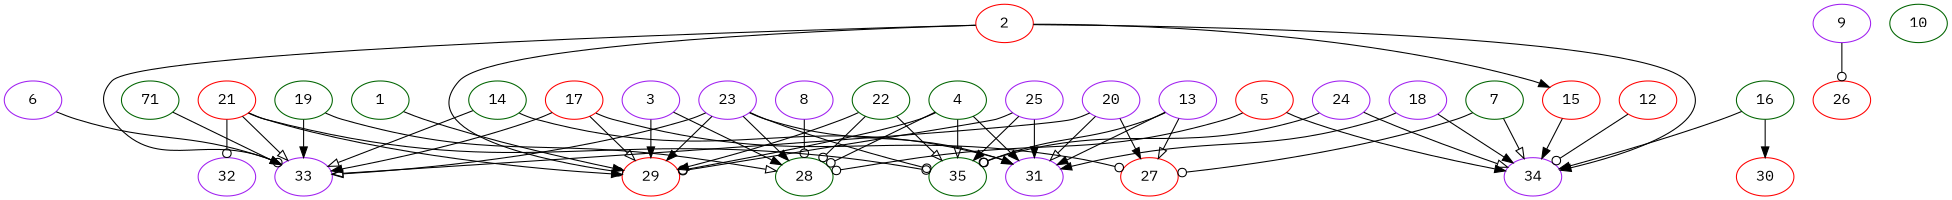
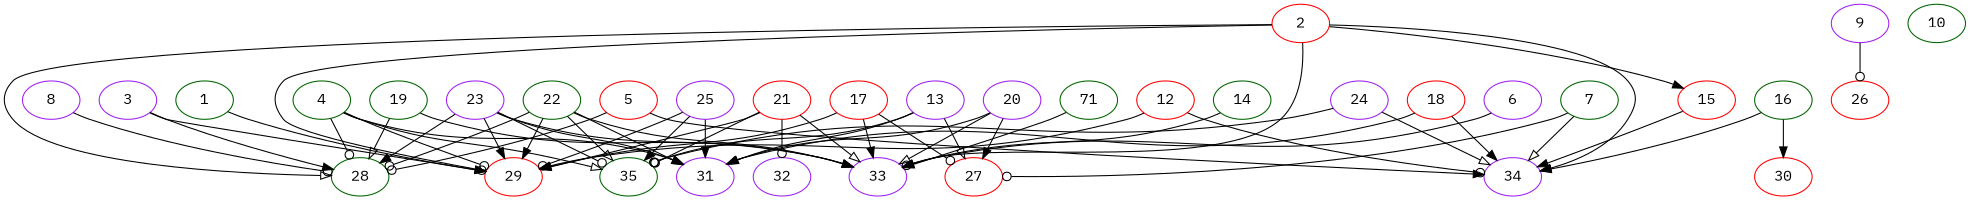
  digraph {
    fontname="IBM Plex Mono"
    node [alpha=0.18 color=purple fontname="IBM Plex Mono"]
    edge [arrowhead=normal fontname="IBM Plex Mono"]
    1 [alpha=0.01 color=darkgreen expect_size=18182144]
    29 [alpha=0.19 color=red expect_size=19336192]
    2 [color=red expect_size=8207360]
    28 [alpha=0.08 color=darkgreen expect_size=31596544]
    33 [alpha=0.20 expect_size=11696128]
    34 [alpha=0.07 expect_size=11975680]
    15 [alpha=0.12 color=red expect_size=13058048]
    30 [alpha=0.17 color=red expect_size=14493696]
    3 [alpha=0.12 expect_size=48567296]
    4 [alpha=0.17 color=darkgreen expect_size=49821696]
    31 [alpha=0.10 expect_size=36100096]
    35 [color=darkgreen expect_size=48140288]
    5 [color=red expect_size=31911936]
    6 [alpha=0.01 expect_size=49514496]
    7 [alpha=0.03 color=darkgreen expect_size=18923520]
    27 [color=red expect_size=12105728]
    8 [alpha=0.01 expect_size=50007040]
    9 [alpha=0.07 expect_size=7017472]
    26 [alpha=0.07 color=red expect_size=41083904]
    10 [alpha=0.04 color=darkgreen expect_size=22375424]
    n21 [alpha=0.02 color=darkgreen expect_size=39277568 label=71]
    12 [color=red expect_size=41957376]
    13 [alpha=0.16 expect_size=37921792]
    14 [alpha=0.10 color=darkgreen expect_size=18963456]
    16 [alpha=0.08 color=darkgreen expect_size=8088576]
    17 [alpha=0.08 color=red expect_size=10609664]
-   18 [alpha=0.15 expect_size=16939008]
+   18 [alpha=0.15 color=red expect_size=16939008]
    19 [color=darkgreen expect_size=18661376]
    20 [alpha=0.09 expect_size=35597312]
    21 [alpha=0.06 color=red expect_size=44387328]
    32 [expect_size=49907712]
    22 [alpha=0.04 color=darkgreen expect_size=49304576]
    23 [alpha=0.00 expect_size=44711936]
    24 [alpha=0.15 expect_size=35416064]
    25 [alpha=0.02 expect_size=12884992]
    1 -> 29
    2 -> 29 [arrowhead=odot]
+   2 -> 28 [arrowhead=onormal]
    2 -> 33
    2 -> 34
    2 -> 15
    15 -> 34
    3 -> 29
    3 -> 28
    4 -> 29 [arrowhead=odot]
    4 -> 28 [arrowhead=odot]
    4 -> 31
    4 -> 35 [arrowhead=onormal]
    5 -> 28 [arrowhead=odot]
    5 -> 34
    6 -> 33 [arrowhead=odot]
    7 -> 34 [arrowhead=onormal]
    7 -> 27 [arrowhead=odot]
    8 -> 28 [arrowhead=odot]
    9 -> 26 [arrowhead=odot]
    n21 -> 33 [arrowhead=onormal]
+   12 -> 29
    12 -> 34 [arrowhead=odot]
    13 -> 31
    13 -> 35 [arrowhead=odot]
    13 -> 27 [arrowhead=onormal]
    14 -> 33 [arrowhead=onormal]
-   14 -> 31
+   22 -> 31
    16 -> 34
    16 -> 30
    17 -> 29 [arrowhead=onormal]
    17 -> 33
    17 -> 27 [arrowhead=odot]
    18 -> 34
    18 -> 31
    19 -> 28 [arrowhead=onormal]
    19 -> 33
    20 -> 33 [arrowhead=onormal]
    20 -> 31 [arrowhead=onormal]
    20 -> 27
    21 -> 29
    21 -> 33 [arrowhead=onormal]
    21 -> 35 [arrowhead=odot]
    21 -> 32 [arrowhead=odot]
    22 -> 29
    22 -> 28 [arrowhead=odot]
+   22 -> 33 [arrowhead=onormal]
    22 -> 35 [arrowhead=onormal]
    23 -> 29
    23 -> 28
    23 -> 33 [arrowhead=onormal]
    23 -> 31
    23 -> 35 [arrowhead=odot]
    24 -> 34 [arrowhead=onormal]
    24 -> 35 [arrowhead=odot]
    25 -> 29 [arrowhead=odot]
    25 -> 31
    25 -> 35
  }
